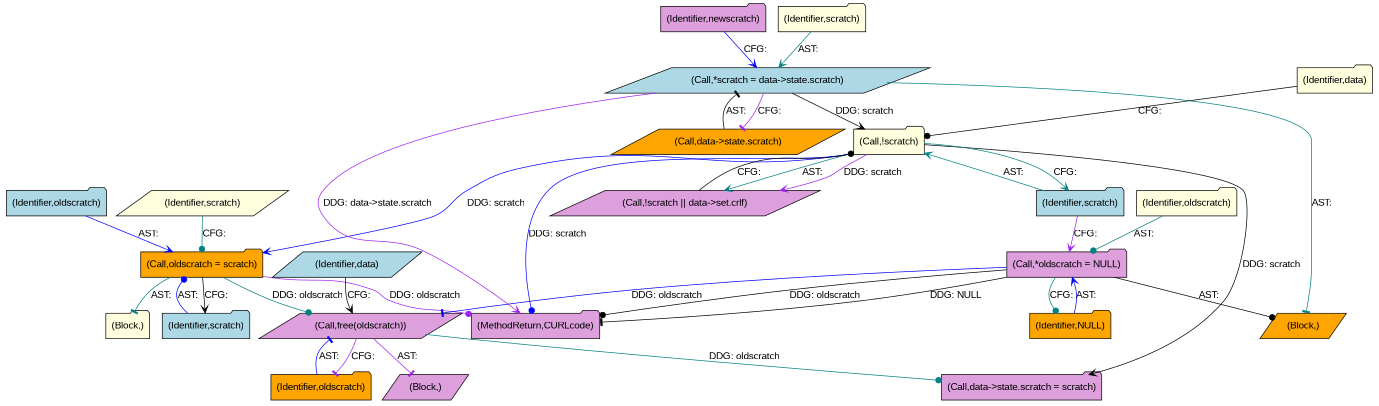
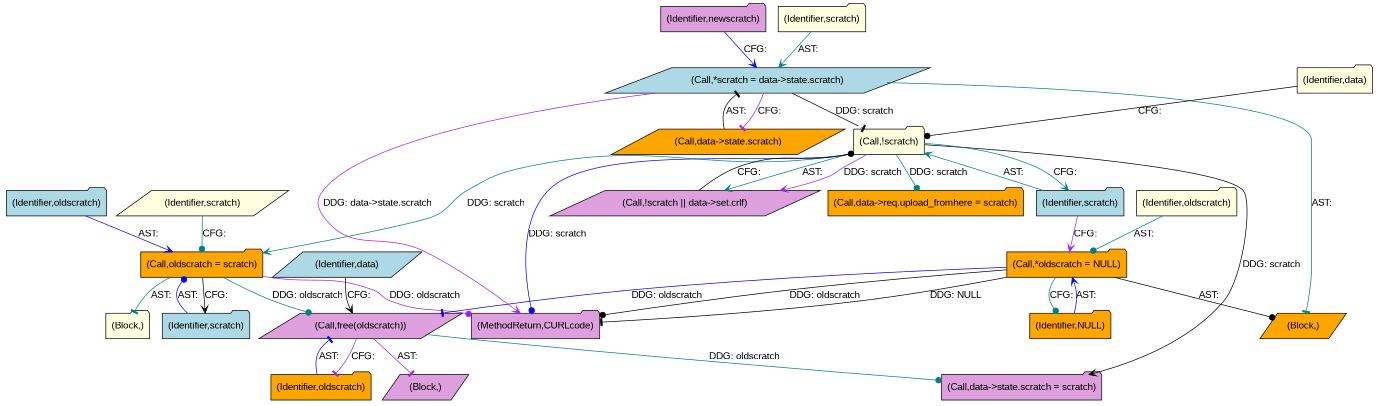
  digraph {
    fontname="Liberation Sans"
    node [fillcolor=plum fontname="Liberation Sans" shape=folder style=filled]
    edge [arrowhead=vee color=teal fontname="Liberation Sans"]
    n1 [label="(Call,free(oldscratch))" shape=parallelogram]
    n2 [fillcolor=orange label="(Identifier,oldscratch)"]
    n3 [label="(Block,)" shape=parallelogram]
    n4 [label="(Call,data->state.scratch = scratch)"]
    n5 [label="(MethodReturn,CURLcode)"]
    n6 [fillcolor=orange label="(Call,oldscratch = scratch)"]
    n7 [fillcolor=lightyellow label="(Block,)"]
    n8 [fillcolor=lightblue label="(Identifier,scratch)"]
    n9 [fillcolor=lightyellow label="(Call,!scratch)"]
    n10 [label="(Call,!scratch || data->set.crlf)" shape=parallelogram]
    n11 [fillcolor=lightblue label="(Identifier,scratch)"]
-   n13 [label="(Call,*oldscratch = NULL)"]
+   n12 [fillcolor=orange label="(Call,data->req.upload_fromhere = scratch)"]
+   n13 [fillcolor=orange label="(Call,*oldscratch = NULL)"]
    n14 [fillcolor=lightblue label="(Call,*scratch = data->state.scratch)" shape=parallelogram]
    n15 [fillcolor=orange label="(Call,data->state.scratch)" shape=parallelogram]
    n16 [fillcolor=orange label="(Block,)" shape=parallelogram]
    n17 [fillcolor=orange label="(Identifier,NULL)"]
    n18 [label="(Identifier,newscratch)"]
    n19 [fillcolor=lightyellow label="(Identifier,scratch)"]
    n20 [fillcolor=lightyellow label="(Identifier,scratch)" shape=parallelogram]
    n21 [fillcolor=lightblue label="(Identifier,oldscratch)"]
    n22 [fillcolor=lightblue label="(Identifier,data)" shape=parallelogram]
    n23 [fillcolor=lightyellow label="(Identifier,data)"]
    n24 [fillcolor=lightyellow label="(Identifier,oldscratch)"]
    n1 -> n2 [arrowhead=tee color=purple label="CFG: "]
    n1 -> n3 [arrowhead=tee color=purple label="AST: "]
    n1 -> n4 [arrowhead=dot label="DDG: oldscratch"]
    n2 -> n1 [arrowhead=tee color=blue label="AST: "]
    n6 -> n1 [arrowhead=dot label="DDG: oldscratch"]
    n6 -> n5 [arrowhead=dot color=purple label="DDG: oldscratch"]
    n6 -> n7 [arrowhead=tee label="AST: "]
    n6 -> n8 [color=black label="CFG: "]
    n8 -> n6 [arrowhead=dot color=blue label="AST: "]
    n9 -> n4 [color=black label="DDG: scratch"]
    n9 -> n5 [arrowhead=dot color=blue label="DDG: scratch"]
-   n9 -> n6 [color=blue label="DDG: scratch"]
+   n9 -> n6 [label="DDG: scratch"]
    n9 -> n10 [label="AST: "]
    n9 -> n10 [color=purple label="DDG: scratch"]
    n9 -> n11 [label="CFG: "]
+   n9 -> n12 [arrowhead=dot label="DDG: scratch"]
    n10 -> n9 [arrowhead=dot color=black label="CFG: "]
    n11 -> n9 [label="AST: "]
    n11 -> n13 [color=purple label="CFG: "]
    n13 -> n1 [arrowhead=tee color=blue label="DDG: oldscratch"]
    n13 -> n5 [arrowhead=tee color=black label="DDG: NULL"]
    n13 -> n5 [arrowhead=dot color=black label="DDG: oldscratch"]
    n13 -> n16 [arrowhead=dot color=black label="AST: "]
    n13 -> n17 [arrowhead=dot label="CFG: "]
    n14 -> n5 [color=purple label="DDG: data->state.scratch"]
-   n14 -> n9 [color=black label="DDG: scratch"]
+   n14 -> n9 [arrowhead=tee color=black label="DDG: scratch"]
    n14 -> n15 [arrowhead=tee color=purple label="CFG: "]
    n14 -> n16 [arrowhead=tee label="AST: "]
    n15 -> n14 [arrowhead=tee color=black label="AST: "]
    n17 -> n13 [color=blue label="AST: "]
    n18 -> n14 [color=blue label="CFG: "]
    n19 -> n14 [label="AST: "]
    n20 -> n6 [arrowhead=dot label="CFG: "]
    n21 -> n6 [color=blue label="AST: "]
    n22 -> n1 [color=black label="CFG: "]
    n23 -> n9 [arrowhead=dot color=black label="CFG: "]
    n24 -> n13 [arrowhead=dot label="AST: "]
  }
